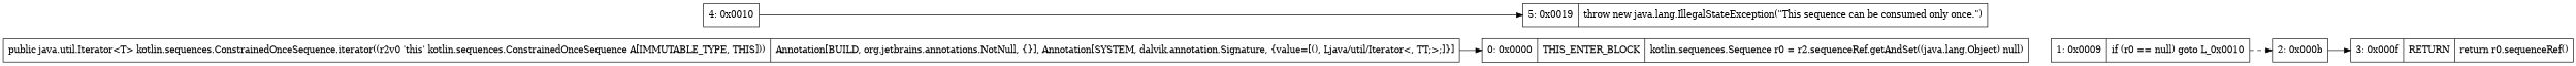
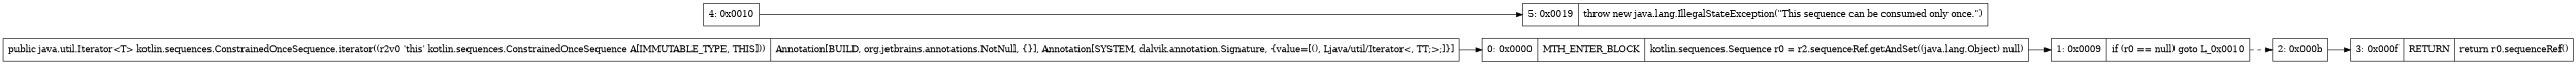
  digraph {
    rankdir=LR
    node [shape=record]
-   n1 [label="{0\:\ 0x0000|THIS_ENTER_BLOCK\l|kotlin.sequences.Sequence r0 = r2.sequenceRef.getAndSet((java.lang.Object) null)\l}"]
+   n1 [label="{0\:\ 0x0000|MTH_ENTER_BLOCK\l|kotlin.sequences.Sequence r0 = r2.sequenceRef.getAndSet((java.lang.Object) null)\l}"]
    n2 [label="{1\:\ 0x0009|if (r0 == null) goto L_0x0010\l}"]
    n3 [label="{2\:\ 0x000b}"]
    n4 [label="{3\:\ 0x000f|RETURN\l|return r0.sequenceRef()\l}"]
    n5 [label="{4\:\ 0x0010}"]
    n6 [label="{5\:\ 0x0019|throw new java.lang.IllegalStateException(\"This sequence can be consumed only once.\")\l}"]
    n7 [label="{public java.util.Iterator\<T\> kotlin.sequences.ConstrainedOnceSequence.iterator((r2v0 'this' kotlin.sequences.ConstrainedOnceSequence A[IMMUTABLE_TYPE, THIS]))  | Annotation[BUILD, org.jetbrains.annotations.NotNull, \{\}], Annotation[SYSTEM, dalvik.annotation.Signature, \{value=[(), Ljava\/util\/Iterator\<, TT;\>;]\}]\l}"]
+   n1 -> n2
    n2 -> n3 [style=dashed]
    n3 -> n4
    n5 -> n6
    n7 -> n1
  }
